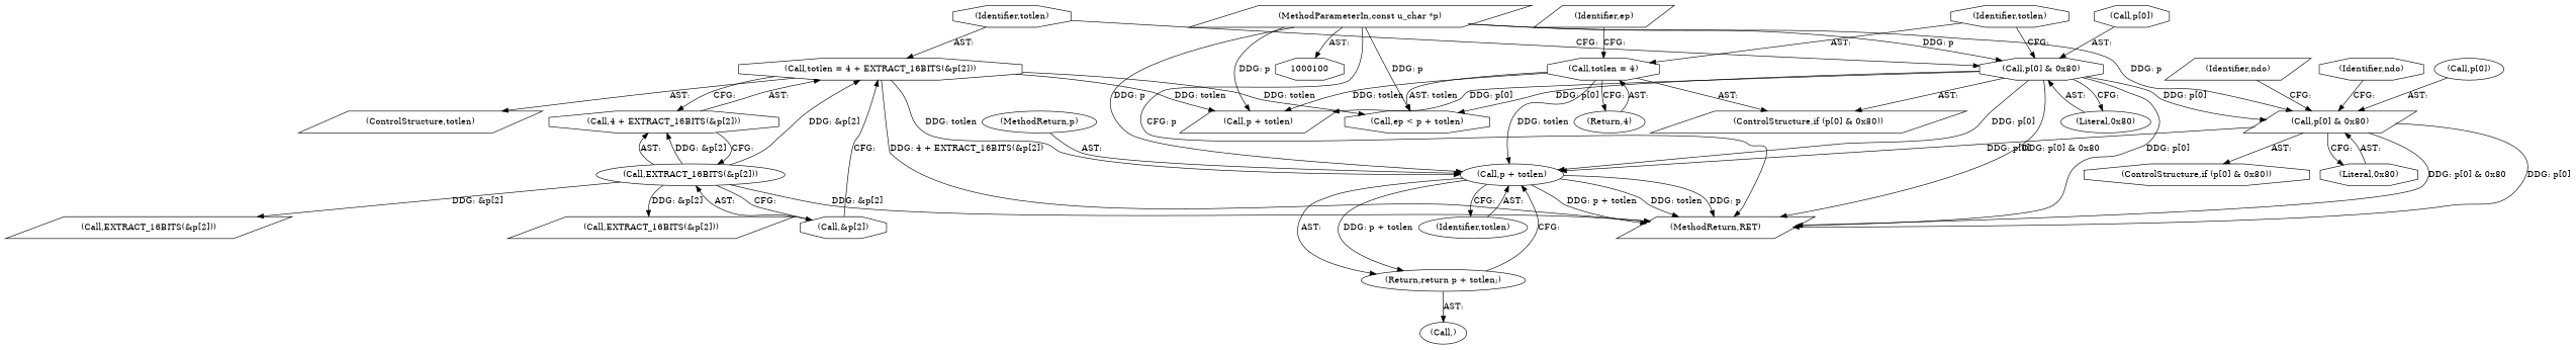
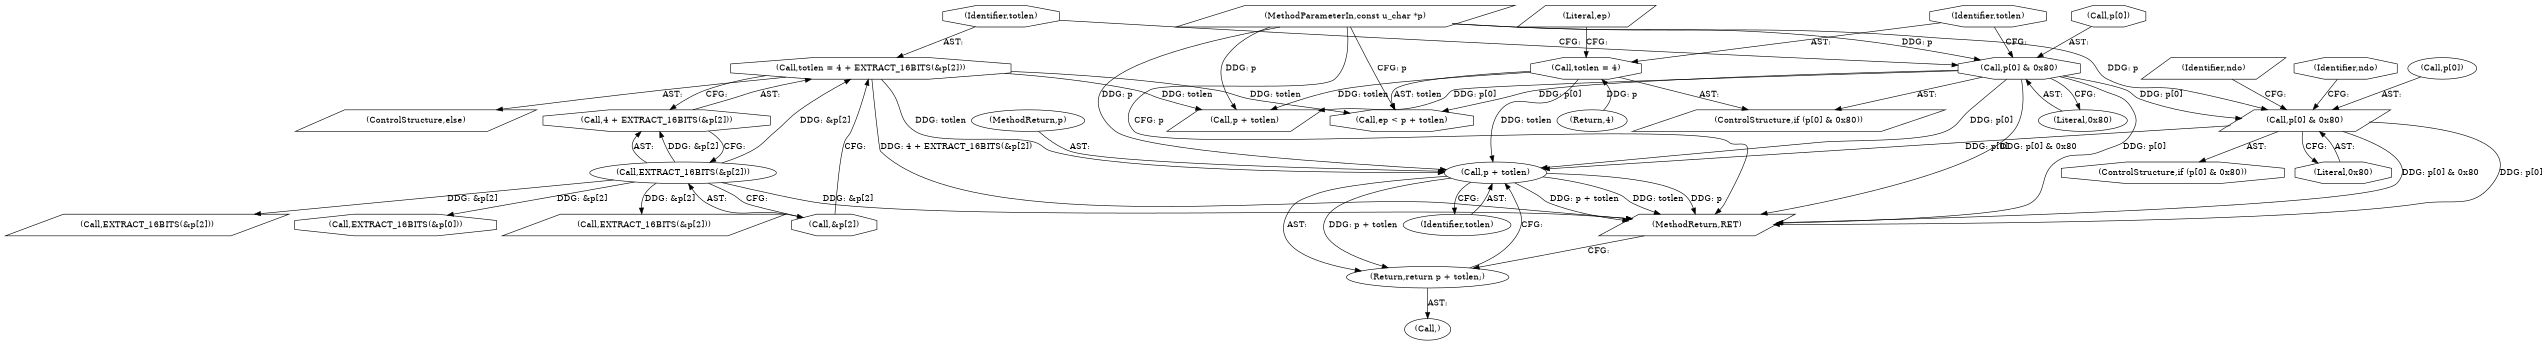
  digraph {
    node [shape=octagon]
    n1 [label="(Call,p + totlen)" shape=ellipse]
    n2 [label="(Return,return p + totlen;)" shape=ellipse]
    n3 [label="(MethodReturn,RET)" shape=parallelogram]
    n4 [label="(Identifier,totlen)" shape=ellipse]
    n5 [label="(Call,)" shape=ellipse]
    n6 [label="(Call,p[0] & 0x80)" shape=parallelogram]
    n7 [label="(ControlStructure,if (p[0] & 0x80))"]
    n8 [label="(Literal,0x80)"]
    n9 [label="(Call,p[0] & 0x80)"]
    n10 [label="(ControlStructure,if (p[0] & 0x80))" shape=parallelogram]
    n11 [label="(Literal,0x80)" shape=ellipse]
    n12 [label="(Call,p + totlen)" shape=parallelogram]
    n13 [label="(Call,ep < p + totlen)"]
    n14 [label="(MethodParameterIn,const u_char *p)" shape=parallelogram]
-   1000100
    n16 [label="(Call,totlen = 4)"]
    n17 [label="(Return,4)" shape=ellipse]
    n18 [label="(Call,totlen = 4 + EXTRACT_16BITS(&p[2]))"]
-   n19 [label="(ControlStructure,totlen)" shape=parallelogram]
+   n19 [label="(ControlStructure,else)" shape=parallelogram]
    n20 [label="(Call,4 + EXTRACT_16BITS(&p[2]))"]
    n21 [label="(Call,EXTRACT_16BITS(&p[2]))" shape=ellipse]
+   n22 [label="(Call,EXTRACT_16BITS(&p[0]))"]
    n23 [label="(Call,EXTRACT_16BITS(&p[2]))" shape=parallelogram]
    n24 [label="(Call,&p[2])"]
    n25 [label="(Call,EXTRACT_16BITS(&p[2]))" shape=parallelogram]
    n26 [label="(Identifier,ndo)" shape=parallelogram]
    n27 [label="(Identifier,totlen)"]
    n28 [label="(Call,p[0])"]
-   n29 [label="(Identifier,ep)" shape=parallelogram]
+   n29 [label="(Literal,ep)" shape=parallelogram]
    n30 [label="(Identifier,ndo)"]
    n31 [label="(Call,p[0])" shape=ellipse]
    n32 [label="(MethodReturn,p)" shape=ellipse]
    n33 [label="(Identifier,totlen)"]
    n1 -> n2 [label="AST: "]
    n1 -> n2 [label="DDG: p + totlen"]
    n1 -> n3 [label="DDG: p + totlen"]
    n1 -> n3 [label="DDG: totlen"]
    n1 -> n3 [label="DDG: p"]
    n1 -> n4 [label="CFG: "]
    n2 -> n1 [label="CFG: "]
    n2 -> n5 [label="AST: "]
+   n3 -> n2 [label="CFG: "]
    n4 -> n1 [label="AST: "]
    n6 -> n1 [label="DDG: p[0]"]
    n6 -> n3 [label="DDG: p[0]"]
    n6 -> n3 [label="DDG: p[0] & 0x80"]
    n6 -> n7 [label="AST: "]
    n6 -> n8 [label="CFG: "]
    n8 -> n6 [label="AST: "]
    n9 -> n1 [label="DDG: p[0]"]
    n9 -> n3 [label="DDG: p[0]"]
    n9 -> n3 [label="DDG: p[0] & 0x80"]
    n9 -> n6 [label="DDG: p[0]"]
    n9 -> n10 [label="AST: "]
    n9 -> n11 [label="CFG: "]
    n9 -> n12 [label="DDG: p[0]"]
    n9 -> n13 [label="DDG: p[0]"]
    n11 -> n9 [label="AST: "]
    n14 -> n1 [label="DDG: p"]
    n14 -> n3 [label="CFG: p"]
    n14 -> n6 [label="DDG: p"]
    n14 -> n9 [label="DDG: p"]
    n14 -> n12 [label="DDG: p"]
-   n14 -> n13 [label="DDG: p"]
-   n14 -> 1000100 [label="AST: "]
+   n14 -> n13 [label="CFG: p"]
    n16 -> n1 [label="DDG: totlen"]
    n16 -> n10 [label="AST: "]
    n16 -> n12 [label="DDG: totlen"]
    n16 -> n13 [label="AST: totlen"]
-   n16 -> n17 [label="CFG: "]
-   n17 -> n16 [label="AST: "]
+   n17 -> n16 [label="DDG: p"]
    n18 -> n1 [label="DDG: totlen"]
    n18 -> n3 [label="DDG: 4 + EXTRACT_16BITS(&p[2])"]
    n18 -> n12 [label="DDG: totlen"]
    n18 -> n13 [label="DDG: totlen"]
    n18 -> n19 [label="AST: "]
    n18 -> n20 [label="CFG: "]
    n20 -> n18 [label="AST: "]
    n20 -> n21 [label="CFG: "]
    n21 -> n3 [label="DDG: &p[2]"]
    n21 -> n18 [label="DDG: &p[2]"]
    n21 -> n20 [label="AST: "]
    n21 -> n20 [label="DDG: &p[2]"]
+   n21 -> n22 [label="DDG: &p[2]"]
    n21 -> n23 [label="DDG: &p[2]"]
    n21 -> n24 [label="CFG: "]
    n21 -> n25 [label="DDG: &p[2]"]
    n24 -> n18 [label="CFG: "]
    n24 -> n21 [label="AST: "]
    n26 -> n6 [label="CFG: "]
    n27 -> n9 [label="CFG: "]
    n27 -> n16 [label="AST: "]
    n28 -> n9 [label="AST: "]
    n29 -> n16 [label="CFG: "]
    n30 -> n6 [label="CFG: "]
    n31 -> n6 [label="AST: "]
    n32 -> n1 [label="AST: "]
    n33 -> n9 [label="CFG: "]
    n33 -> n18 [label="AST: "]
  }
